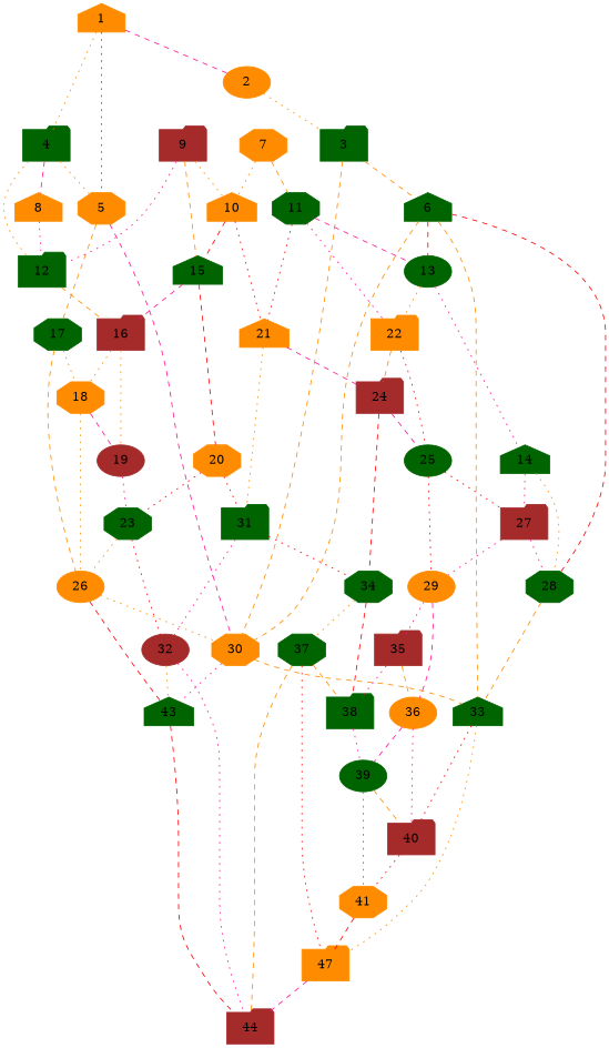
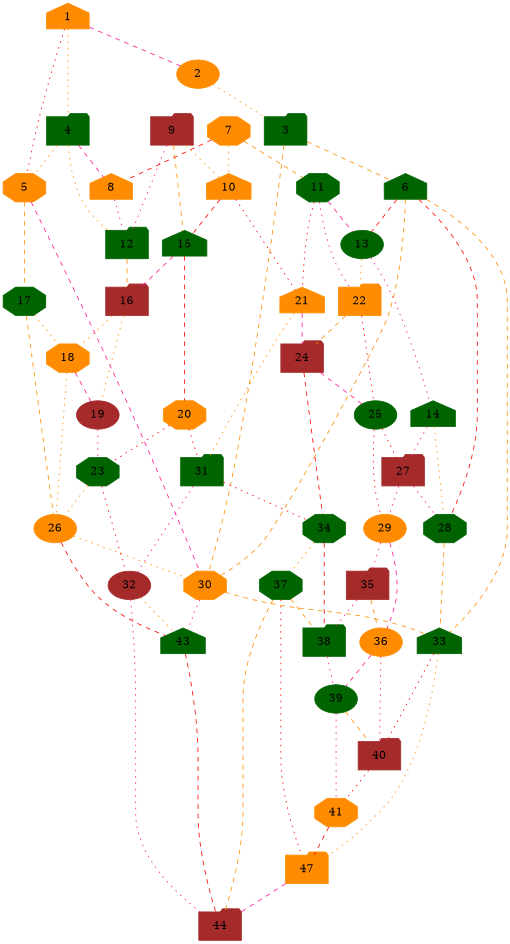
  graph {
    node [color=darkgreen shape=folder style=filled]
    edge [color=darkorange style=dotted weight=1.0]
    1 [color=darkorange shape=house]
    2 [color=darkorange shape=ellipse]
    4
    5 [color=darkorange shape=octagon]
    3
    8 [color=darkorange shape=house]
    12
    30 [color=darkorange shape=octagon]
    17 [shape=octagon]
    6 [shape=house]
    13 [shape=ellipse]
    28 [shape=octagon]
    33 [shape=house]
    43 [shape=house]
    16 [color=brown]
    18 [color=darkorange shape=octagon]
    26 [color=darkorange shape=ellipse]
    22 [color=darkorange]
    14 [shape=house]
    40 [color=brown]
    n21 [color=darkorange label=47]
    7 [color=darkorange shape=octagon]
    10 [color=darkorange shape=house]
    11 [shape=octagon]
    15 [shape=house]
    21 [color=darkorange shape=house]
    9 [color=brown]
    20 [color=darkorange shape=octagon]
    31
    24 [color=brown]
    25 [shape=ellipse]
    19 [color=brown shape=ellipse]
    27 [color=brown]
    29 [color=darkorange shape=ellipse]
    23 [shape=octagon]
    32 [color=brown shape=ellipse]
    34 [shape=octagon]
    44 [color=brown]
    37 [shape=octagon]
    38
    35 [color=brown]
    36 [color=darkorange shape=ellipse]
    39 [shape=ellipse]
    41 [color=darkorange shape=octagon]
    1 -- 2 [color=deeppink style=dashed]
    1 -- 4
    1 -- 5 [color=red]
    2 -- 3
    4 -- 5
    4 -- 8 [color=deeppink style=dashed]
    4 -- 12
    5 -- 30 [color=deeppink style=dashed]
    5 -- 17 [style=dashed]
    3 -- 30 [style=dashed]
    3 -- 6 [style=dashed]
    8 -- 12 [color=deeppink]
    12 -- 16 [style=dashed]
    30 -- 33 [style=dashed]
    30 -- 43 [color=deeppink]
    17 -- 18
    17 -- 26 [style=dashed]
    6 -- 30 [style=dashed]
    6 -- 13 [color=red style=dashed]
    6 -- 28 [color=red style=dashed]
    6 -- 33 [style=dashed]
    13 -- 22
    13 -- 14 [color=deeppink]
    28 -- 33 [style=dashed]
    33 -- 40 [color=red]
    33 -- n21
    43 -- 44 [color=red style=dashed]
    16 -- 18
    16 -- 19
    18 -- 26
    18 -- 19 [color=deeppink style=dashed]
    26 -- 30
    26 -- 43 [color=red style=dashed]
    22 -- 24 [style=dashed]
    22 -- 25 [color=red]
    14 -- 28
    14 -- 27 [color=deeppink]
    40 -- 41 [color=red]
    n21 -- 44 [color=deeppink style=dashed]
+   7 -- 8 [color=red style=dashed]
    7 -- 10
    7 -- 11 [style=dashed]
    10 -- 15 [color=red style=dashed]
    10 -- 21 [color=red]
    11 -- 13 [color=deeppink style=dashed]
    11 -- 22 [color=deeppink]
    11 -- 21 [color=red]
    15 -- 16 [color=deeppink style=dashed]
    15 -- 20 [color=red style=dashed]
    21 -- 31
    21 -- 24 [color=deeppink style=dashed]
    9 -- 12 [color=deeppink]
    9 -- 10
    9 -- 15 [style=dashed]
    20 -- 31 [color=red]
    20 -- 23 [color=red]
    31 -- 32 [color=deeppink]
    31 -- 34 [color=red]
    24 -- 25 [color=deeppink style=dashed]
    24 -- 34 [color=red style=dashed]
    25 -- 27 [color=red]
    25 -- 29 [color=red]
    19 -- 23 [color=deeppink]
    27 -- 28 [color=deeppink]
    27 -- 29 [color=deeppink]
    29 -- 35 [color=deeppink]
    29 -- 36 [color=deeppink style=dashed]
    23 -- 26
    23 -- 32 [color=red]
    32 -- 43
    32 -- 44 [color=deeppink]
    34 -- 37
    34 -- 38 [color=red style=dashed]
    37 -- n21 [color=red]
    37 -- 44 [style=dashed]
    37 -- 38 [style=dashed]
    38 -- 39 [color=deeppink]
    35 -- 38 [color=deeppink]
    35 -- 36 [style=dashed]
    36 -- 40 [color=deeppink]
    36 -- 39 [color=deeppink style=dashed]
    39 -- 40 [style=dashed]
    39 -- 41 [color=deeppink]
    41 -- n21 [color=red style=dashed]
  }
